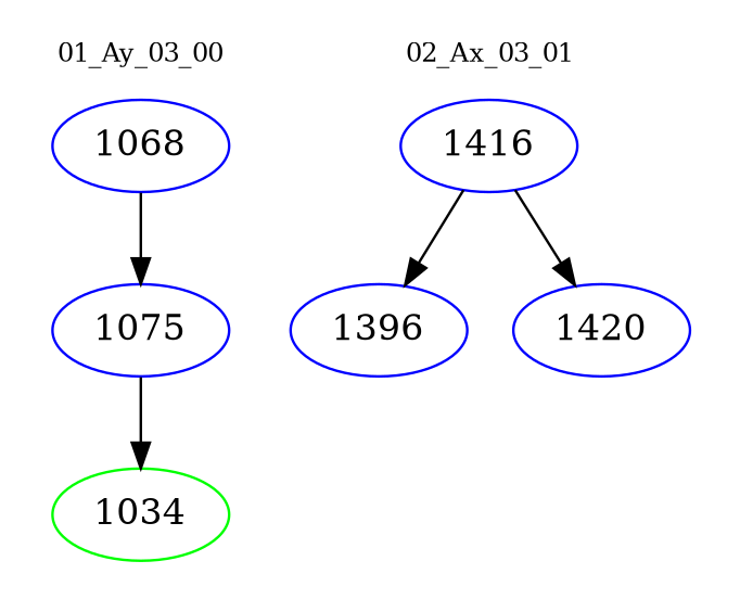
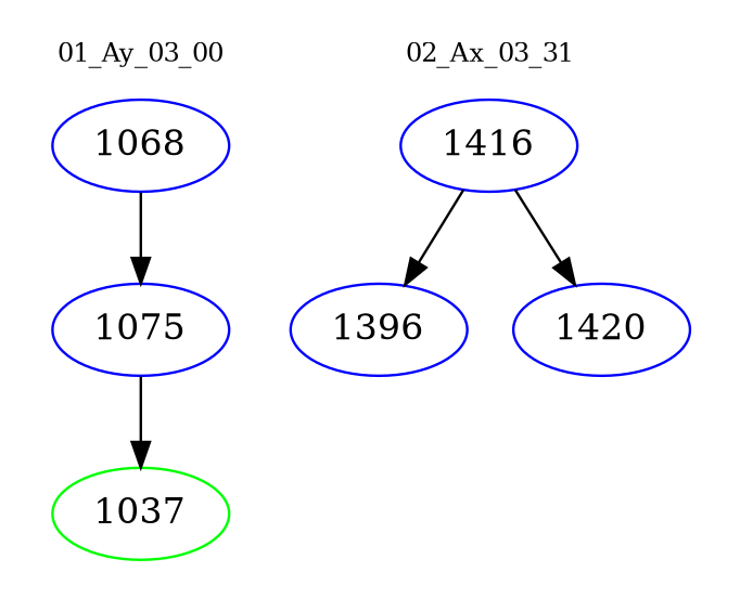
  digraph {
    node [color=blue]
    edge [color=black]
    n1 [label=1068]
-   n2 [color=green label=1034]
+   n2 [color=green label=1037]
    n3 [label=1075]
    n4 [label=1416]
    n5 [label=1396]
    n6 [label=1420]
    subgraph cluster_1 {
      color=white
      fontsize=10
      label="01_Ay_03_00"
      n1
      n2
      n3
    }
    subgraph cluster_2 {
      color=white
      fontsize=10
-     label="02_Ax_03_01"
+     label="02_Ax_03_31"
      n4
      n5
      n6
    }
    n1 -> n3
    n3 -> n2
    n4 -> n5
    n4 -> n6
  }
